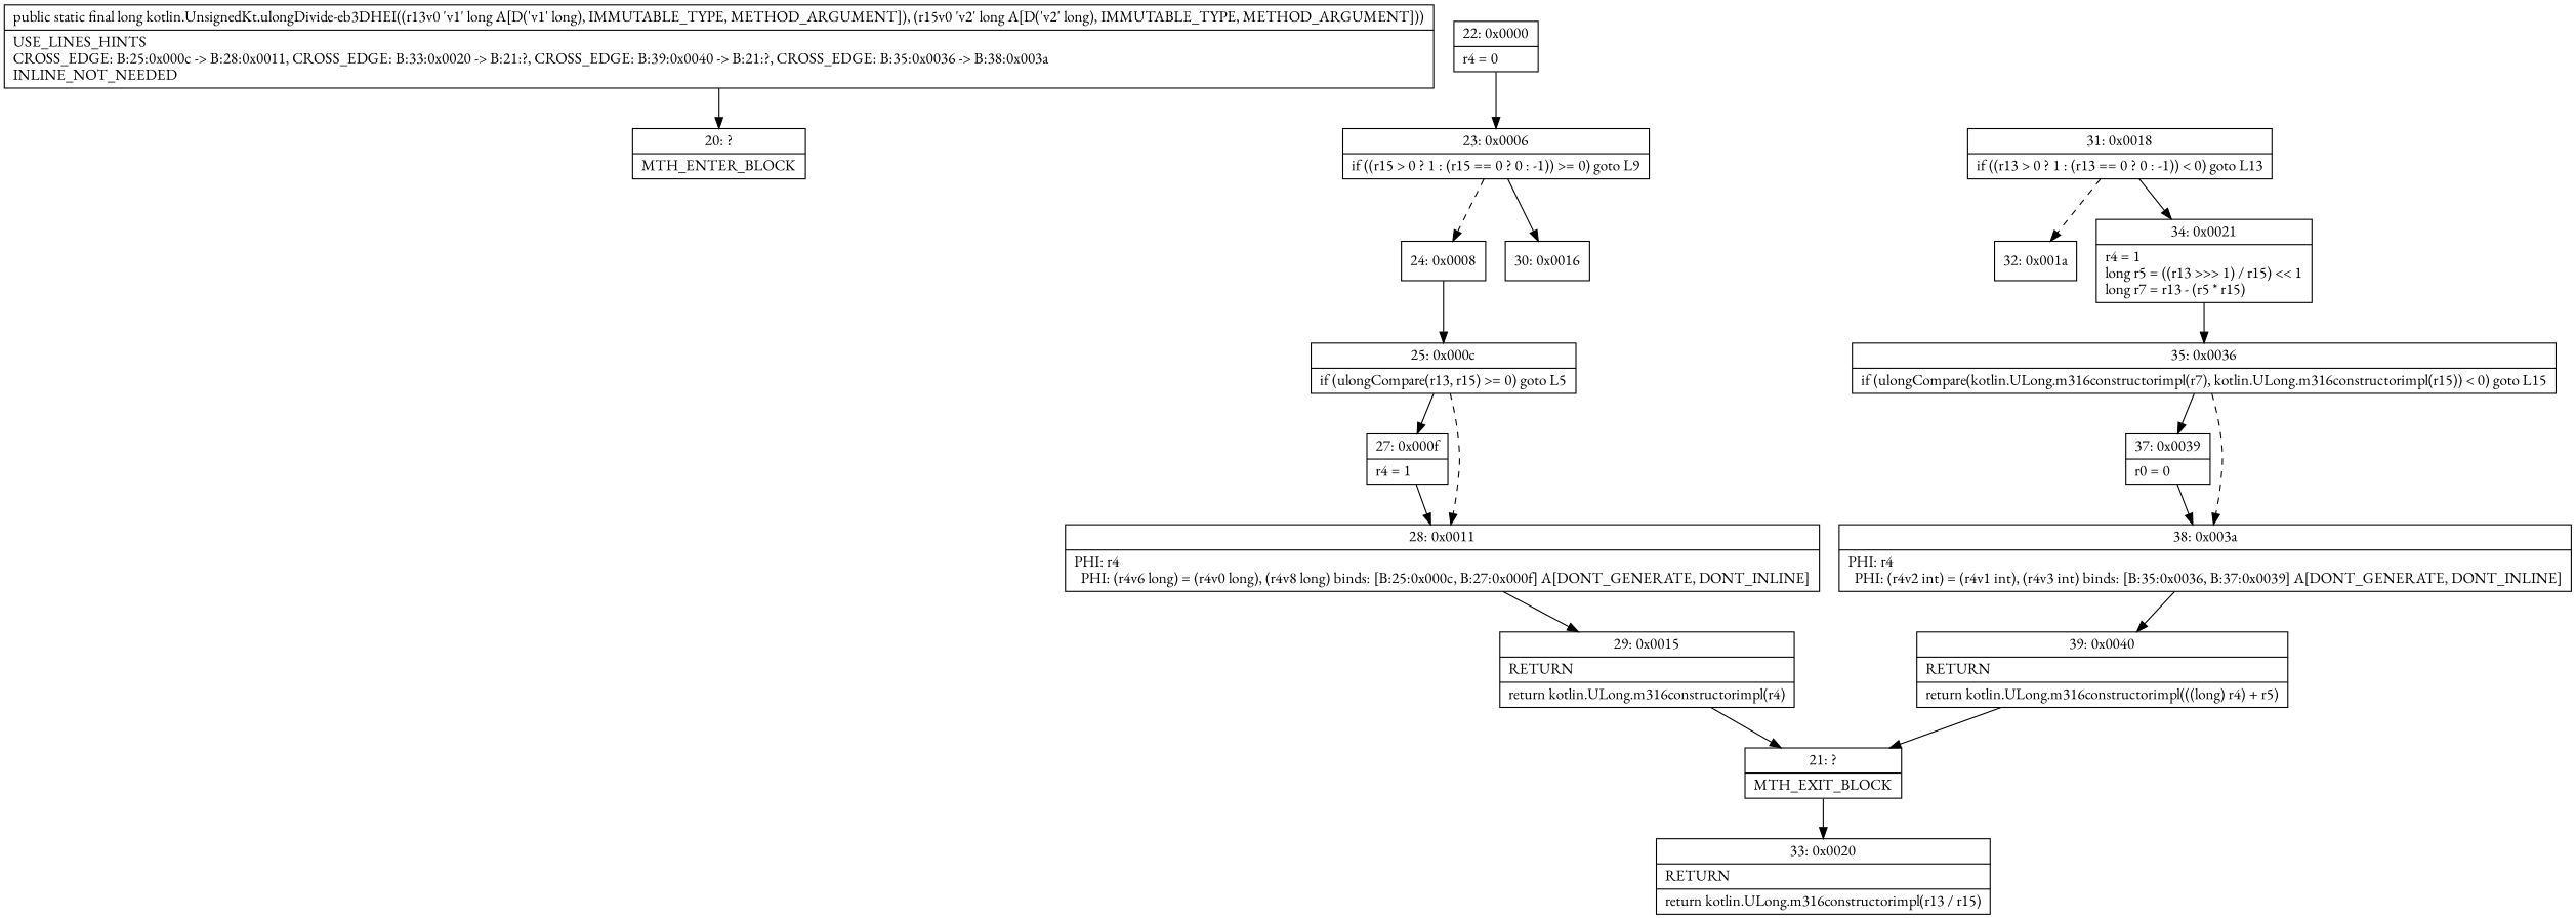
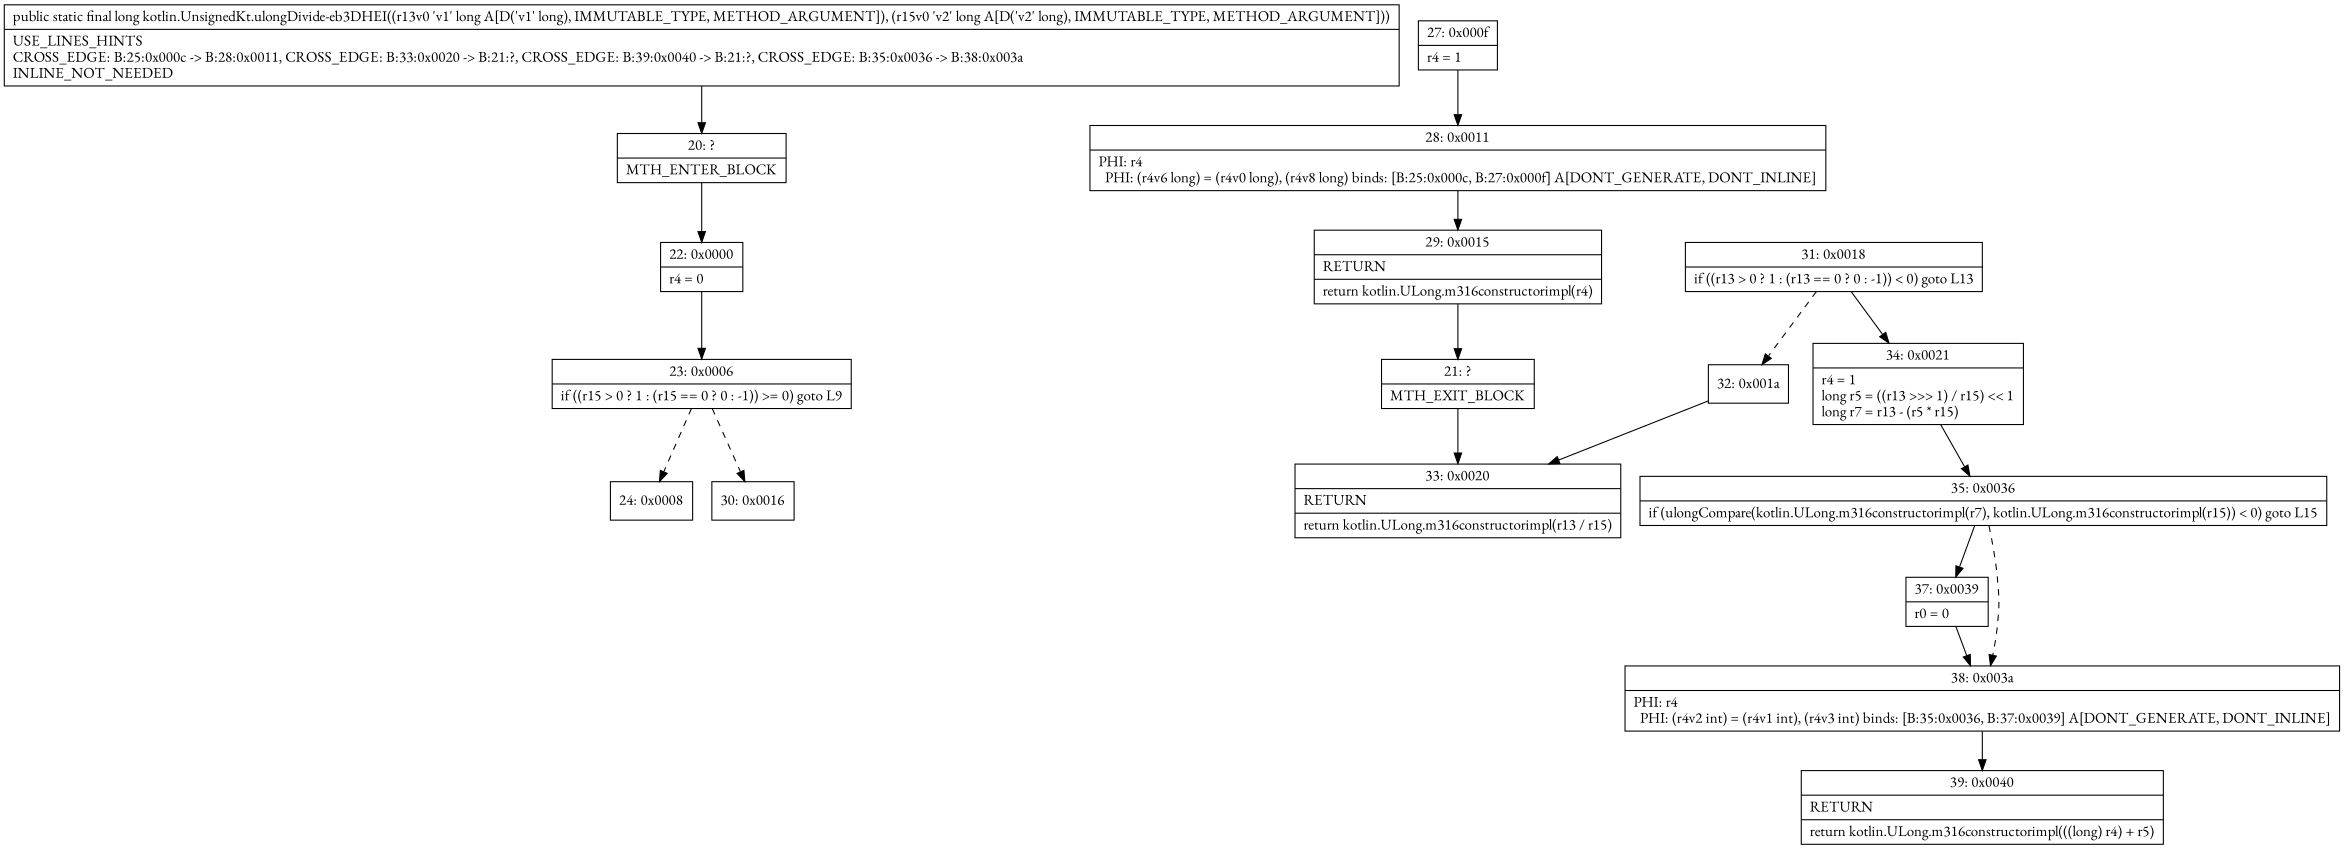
  digraph {
    fontname="EB Garamond"
    node [fontname="EB Garamond" shape=record]
    edge [fontname="EB Garamond"]
    n1 [label="{20\:\ ?|MTH_ENTER_BLOCK\l}"]
    n2 [label="{22\:\ 0x0000|r4 = 0\l}"]
    n3 [label="{23\:\ 0x0006|if ((r15 \> 0 ? 1 : (r15 == 0 ? 0 : \-1)) \>= 0) goto L9\l}"]
    n4 [label="{24\:\ 0x0008}"]
    n5 [label="{30\:\ 0x0016}"]
-   n6 [label="{25\:\ 0x000c|if (ulongCompare(r13, r15) \>= 0) goto L5\l}"]
    n7 [label="{27\:\ 0x000f|r4 = 1\l}"]
    n8 [label="{28\:\ 0x0011|PHI: r4 \l  PHI: (r4v6 long) = (r4v0 long), (r4v8 long) binds: [B:25:0x000c, B:27:0x000f] A[DONT_GENERATE, DONT_INLINE]\l}"]
    n9 [label="{29\:\ 0x0015|RETURN\l|return kotlin.ULong.m316constructorimpl(r4)\l}"]
    n10 [label="{21\:\ ?|MTH_EXIT_BLOCK\l}"]
    n11 [label="{33\:\ 0x0020|RETURN\l|return kotlin.ULong.m316constructorimpl(r13 \/ r15)\l}"]
    n12 [label="{31\:\ 0x0018|if ((r13 \> 0 ? 1 : (r13 == 0 ? 0 : \-1)) \< 0) goto L13\l}"]
    n13 [label="{32\:\ 0x001a}"]
    n14 [label="{34\:\ 0x0021|r4 = 1\llong r5 = ((r13 \>\>\> 1) \/ r15) \<\< 1\llong r7 = r13 \- (r5 * r15)\l}"]
    n15 [label="{35\:\ 0x0036|if (ulongCompare(kotlin.ULong.m316constructorimpl(r7), kotlin.ULong.m316constructorimpl(r15)) \< 0) goto L15\l}"]
    n16 [label="{37\:\ 0x0039|r0 = 0\l}"]
    n17 [label="{38\:\ 0x003a|PHI: r4 \l  PHI: (r4v2 int) = (r4v1 int), (r4v3 int) binds: [B:35:0x0036, B:37:0x0039] A[DONT_GENERATE, DONT_INLINE]\l}"]
    n18 [label="{39\:\ 0x0040|RETURN\l|return kotlin.ULong.m316constructorimpl(((long) r4) + r5)\l}"]
    n19 [label="{public static final long kotlin.UnsignedKt.ulongDivide\-eb3DHEI((r13v0 'v1' long A[D('v1' long), IMMUTABLE_TYPE, METHOD_ARGUMENT]), (r15v0 'v2' long A[D('v2' long), IMMUTABLE_TYPE, METHOD_ARGUMENT]))  | USE_LINES_HINTS\lCROSS_EDGE: B:25:0x000c \-\> B:28:0x0011, CROSS_EDGE: B:33:0x0020 \-\> B:21:?, CROSS_EDGE: B:39:0x0040 \-\> B:21:?, CROSS_EDGE: B:35:0x0036 \-\> B:38:0x003a\lINLINE_NOT_NEEDED\l}"]
+   n1 -> n2
    n2 -> n3
    n3 -> n4 [style=dashed]
-   n3 -> n5
-   n4 -> n6
-   n6 -> n7
-   n6 -> n8 [style=dashed]
+   n3 -> n5 [style=dashed]
    n7 -> n8
    n8 -> n9
    n9 -> n10
    n10 -> n11
    n12 -> n13 [style=dashed]
    n12 -> n14
+   n13 -> n11
    n14 -> n15
    n15 -> n16
    n15 -> n17 [style=dashed]
    n16 -> n17
    n17 -> n18
-   n18 -> n10
    n19 -> n1
  }
